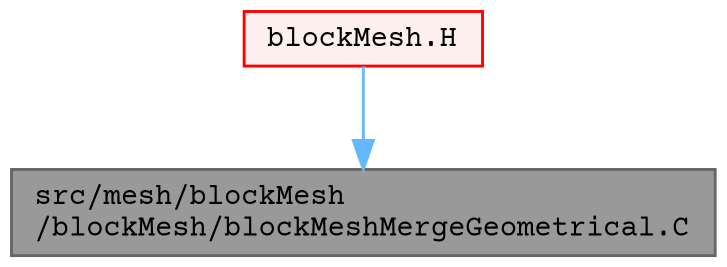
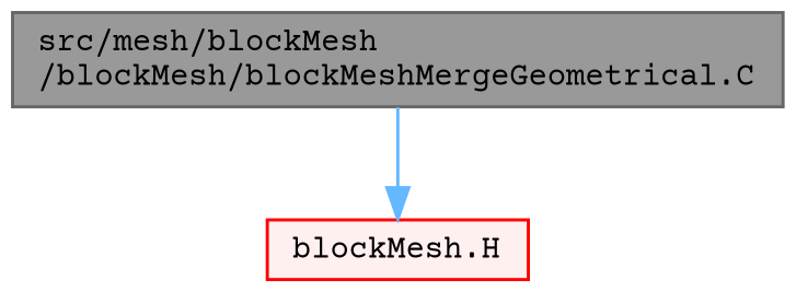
  digraph {
    fontname="Courier Prime"
    node [fontname="Courier Prime" fontsize=10 shape=box style=filled]
    n1 [color=gray40 fillcolor=grey60 fontcolor=black height=0.2 label="src/mesh/blockMesh\l/blockMesh/blockMeshMergeGeometrical.C" width=0.4]
    n2 [color=red fillcolor="#FFF0F0" height=0.2 label="blockMesh.H" width=0.4]
-   n2 -> n1 [color=steelblue1 fontname="Courier Prime" fontsize=10 labelfontname=Helvetica labelfontsize=10 style=solid]
+   n1 -> n2 [color=steelblue1 fontname="Courier Prime" fontsize=10 labelfontname=Helvetica labelfontsize=10 style=solid]
  }
